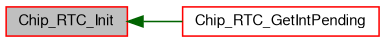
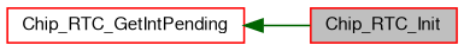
  digraph {
    rankdir=LR
    node [color=red fontname=FreeSans fontsize=10 shape=record style=filled]
    n1 [fillcolor=grey75 fontcolor=black height=0.2 label=Chip_RTC_Init width=0.4]
    n2 [fillcolor=white height=0.2 label=Chip_RTC_GetIntPending width=0.4]
-   n1 -> n2 [color=darkgreen dir=back fontname=FreeSans fontsize=10 labelfontname=FreeSans labelfontsize=10 style=solid]
+   n2 -> n1 [color=darkgreen dir=back fontname=FreeSans fontsize=10 labelfontname=FreeSans labelfontsize=10 style=solid]
  }
